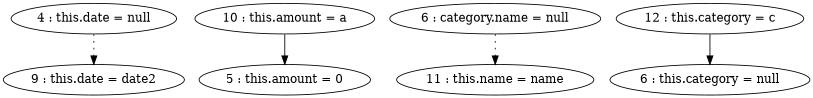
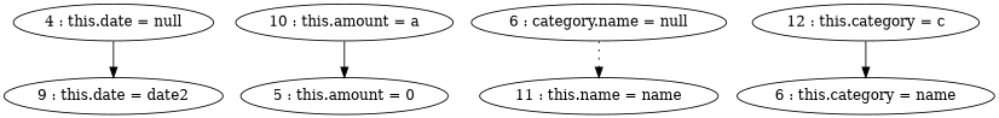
  digraph {
    edge [style=dotted]
    "4 : this.date = null"
    "9 : this.date = date2"
    "10 : this.amount = a"
    "5 : this.amount = 0"
    n5 [label="6 : category.name = null"]
    "11 : this.name = name"
    "12 : this.category = c"
-   "6 : this.category = null"
-   "4 : this.date = null" -> "9 : this.date = date2"
+   "6 : this.category = null" [label="6 : this.category = name"]
+   "4 : this.date = null" -> "9 : this.date = date2" [style=solid]
    "10 : this.amount = a" -> "5 : this.amount = 0" [style=solid]
    n5 -> "11 : this.name = name"
    "12 : this.category = c" -> "6 : this.category = null" [style=solid]
  }
